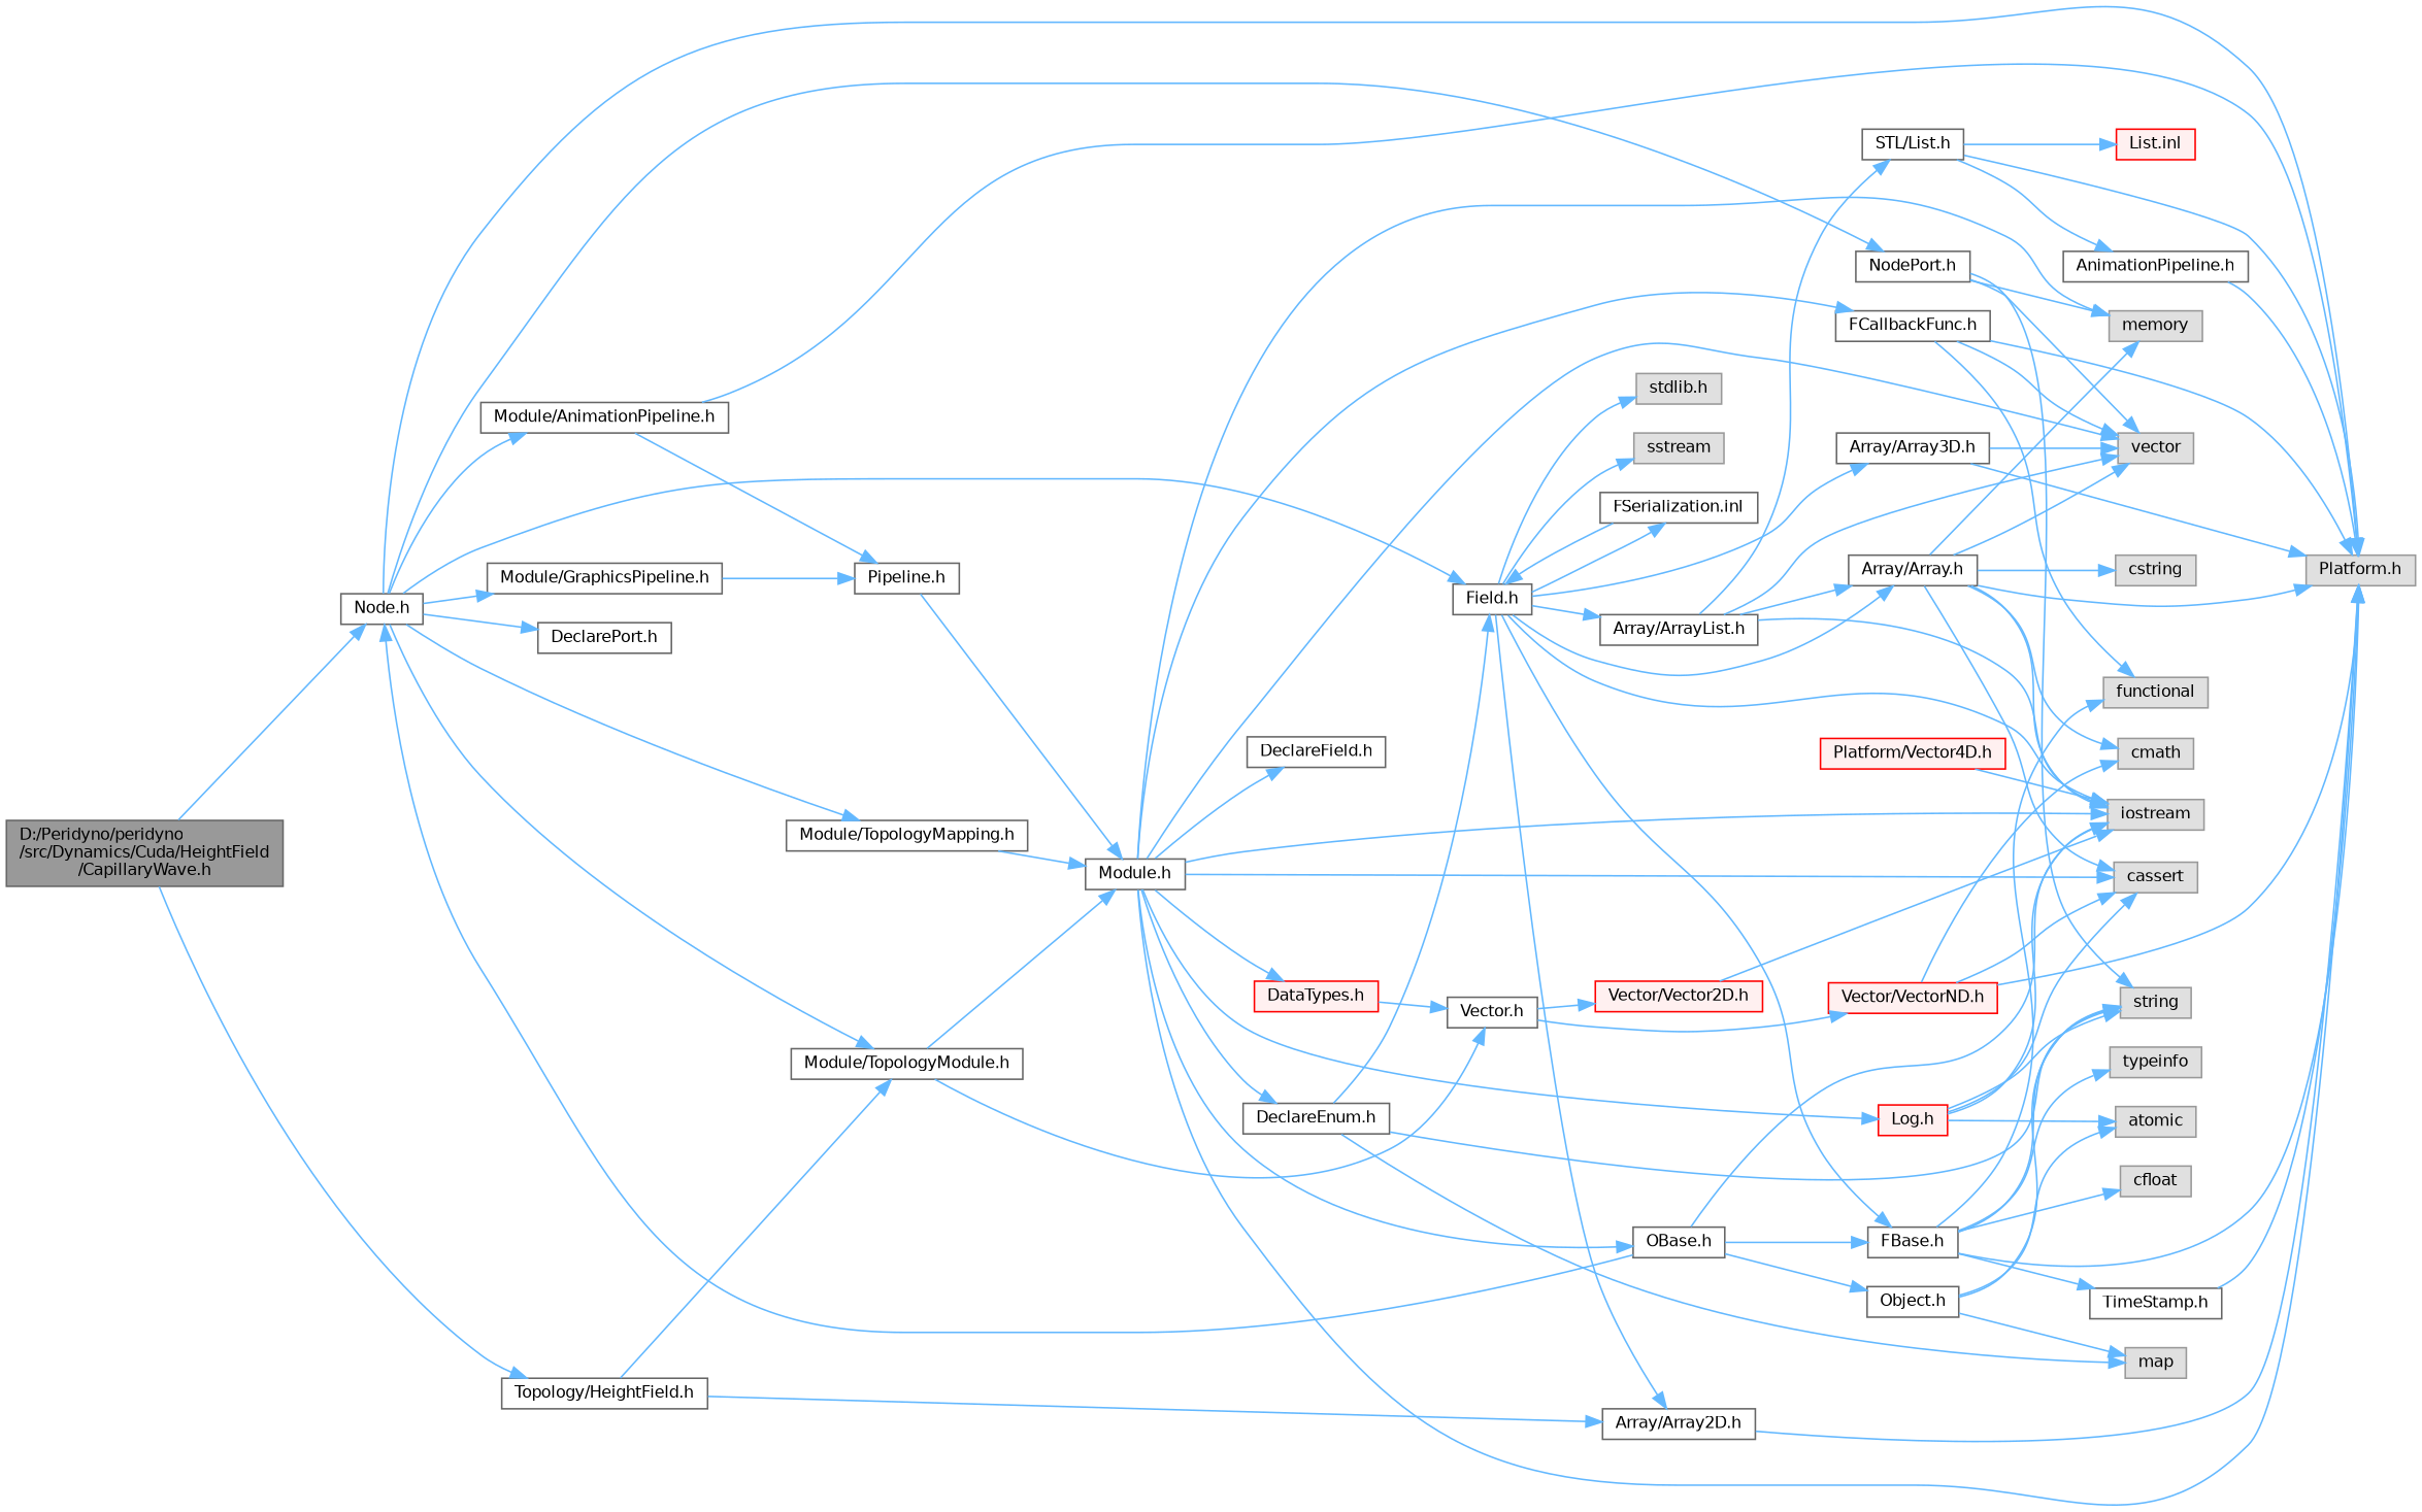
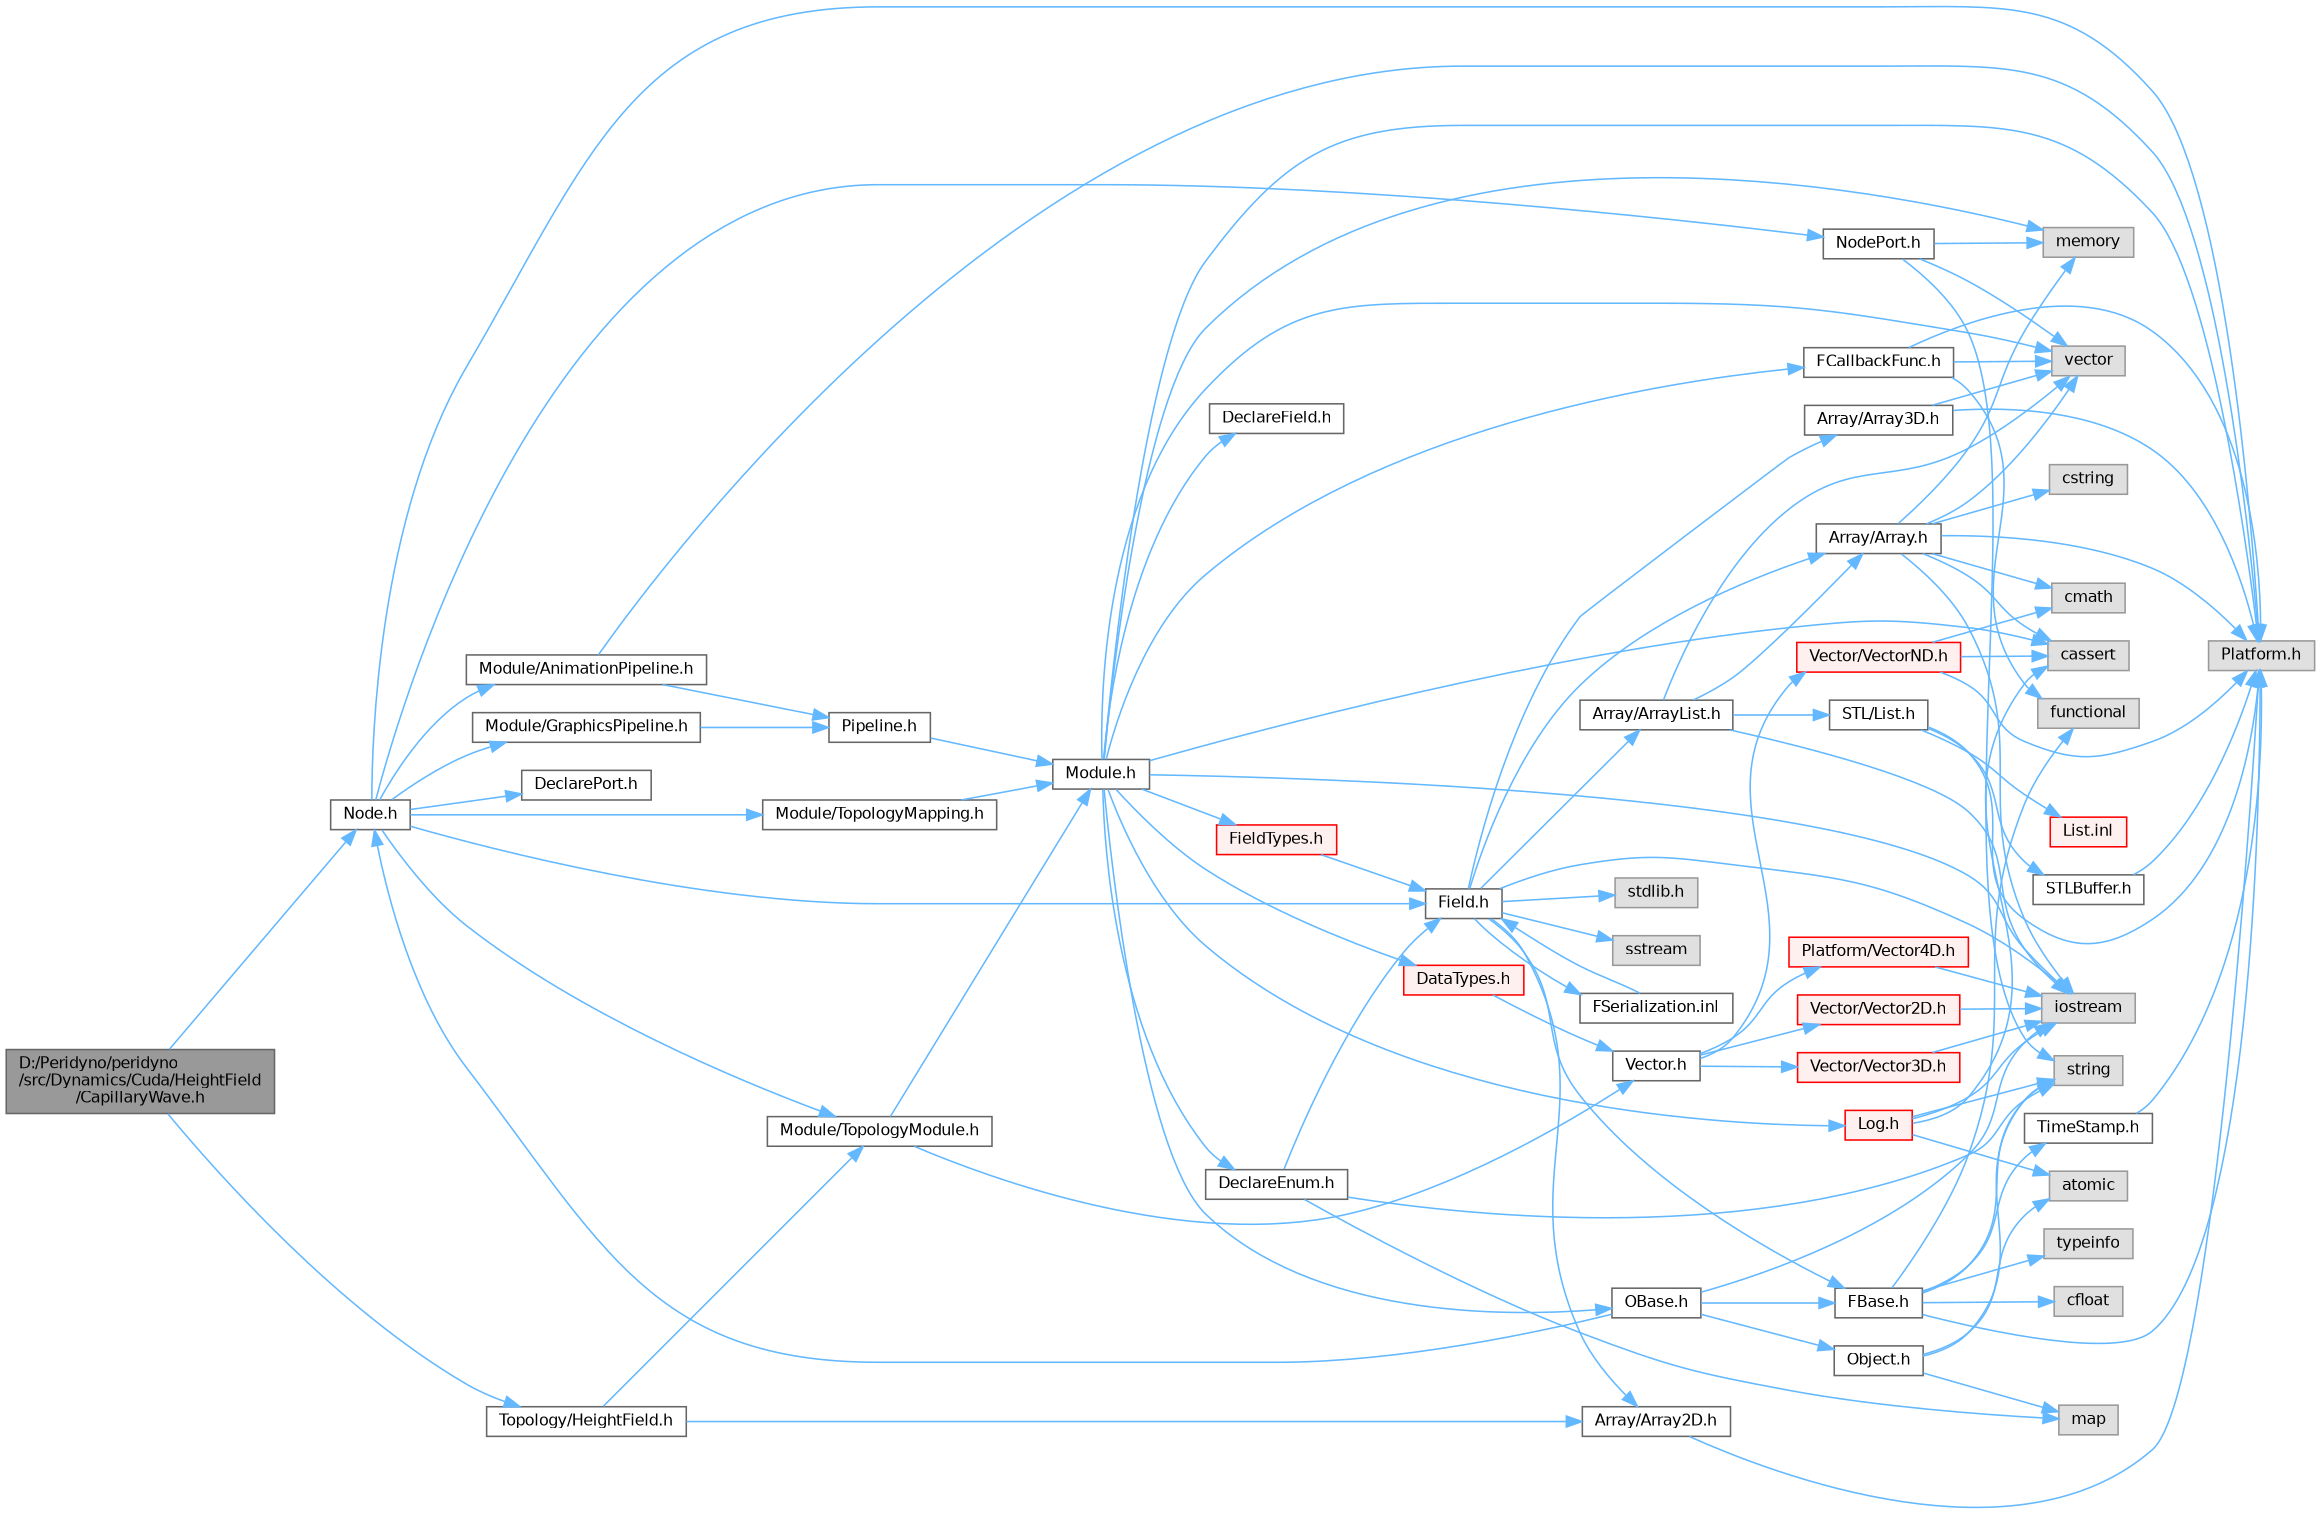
  digraph {
    rankdir=LR
    node [color=grey40 fillcolor=white fontname=Helvetica fontsize=10 shape=box style=filled]
    edge [color=steelblue1 fontname=Helvetica fontsize=10 labelfontname=Helvetica labelfontsize=10 style=solid]
    n1 [color=gray40 fillcolor=grey60 fontcolor=black height=0.2 label="D:/Peridyno/peridyno\l/src/Dynamics/Cuda/HeightField\l/CapillaryWave.h" width=0.4]
    n2 [height=0.2 label="Node.h" width=0.4]
    n3 [height=0.2 label="Topology/HeightField.h" width=0.4]
    n4 [color=grey60 fillcolor="#E0E0E0" height=0.2 label="Platform.h" width=0.4]
    n5 [height=0.2 label="Field.h" width=0.4]
    n6 [height=0.2 label="DeclarePort.h" width=0.4]
    n7 [height=0.2 label="NodePort.h" width=0.4]
    n8 [height=0.2 label="Module/TopologyModule.h" width=0.4]
    n9 [height=0.2 label="Module/TopologyMapping.h" width=0.4]
    n10 [height=0.2 label="Module/AnimationPipeline.h" width=0.4]
    n11 [height=0.2 label="Module/GraphicsPipeline.h" width=0.4]
    n12 [height=0.2 label="Array/Array2D.h" width=0.4]
    n13 [height=0.2 label="OBase.h" width=0.4]
    n14 [color=grey60 fillcolor="#E0E0E0" height=0.2 label=iostream width=0.4]
    n15 [height=0.2 label="FBase.h" width=0.4]
    n16 [height=0.2 label="Object.h" width=0.4]
    n17 [color=grey60 fillcolor="#E0E0E0" height=0.2 label="stdlib.h" width=0.4]
    n18 [color=grey60 fillcolor="#E0E0E0" height=0.2 label=sstream width=0.4]
    n19 [height=0.2 label="Array/Array.h" width=0.4]
    n20 [height=0.2 label="Array/Array3D.h" width=0.4]
    n21 [height=0.2 label="Array/ArrayList.h" width=0.4]
    n22 [height=0.2 label="FSerialization.inl" width=0.4]
    n23 [color=grey60 fillcolor="#E0E0E0" height=0.2 label=string width=0.4]
    n24 [color=grey60 fillcolor="#E0E0E0" height=0.2 label=vector width=0.4]
    n25 [color=grey60 fillcolor="#E0E0E0" height=0.2 label=memory width=0.4]
    n26 [height=0.2 label="Vector.h" width=0.4]
    n27 [height=0.2 label="Module.h" width=0.4]
    n28 [height=0.2 label="Pipeline.h" width=0.4]
    n29 [height=0.2 label="TimeStamp.h" width=0.4]
    n30 [color=grey60 fillcolor="#E0E0E0" height=0.2 label=typeinfo width=0.4]
    n31 [color=grey60 fillcolor="#E0E0E0" height=0.2 label=functional width=0.4]
    n32 [color=grey60 fillcolor="#E0E0E0" height=0.2 label=cfloat width=0.4]
    n33 [color=grey60 fillcolor="#E0E0E0" height=0.2 label=atomic width=0.4]
    n34 [color=grey60 fillcolor="#E0E0E0" height=0.2 label=map width=0.4]
    n35 [color=grey60 fillcolor="#E0E0E0" height=0.2 label=cassert width=0.4]
    n36 [color=grey60 fillcolor="#E0E0E0" height=0.2 label=cstring width=0.4]
    n37 [color=grey60 fillcolor="#E0E0E0" height=0.2 label=cmath width=0.4]
    n38 [height=0.2 label="STL/List.h" width=0.4]
-   n39 [height=0.2 label="AnimationPipeline.h" width=0.4]
+   n39 [height=0.2 label="STLBuffer.h" width=0.4]
    n40 [color=red fillcolor="#FFF0F0" height=0.2 label="List.inl" width=0.4]
    n41 [color=red fillcolor="#FFF0F0" height=0.2 label="Vector/Vector2D.h" width=0.4]
+   n42 [color=red fillcolor="#FFF0F0" height=0.2 label="Vector/Vector3D.h" width=0.4]
    n43 [color=red fillcolor="#FFF0F0" height=0.2 label="Platform/Vector4D.h" width=0.4]
    n44 [color=red fillcolor="#FFF0F0" height=0.2 label="Vector/VectorND.h" width=0.4]
    n45 [color=red fillcolor="#FFF0F0" height=0.2 label="Log.h" width=0.4]
    n46 [color=red fillcolor="#FFF0F0" height=0.2 label="DataTypes.h" width=0.4]
    n47 [height=0.2 label="DeclareEnum.h" width=0.4]
    n48 [height=0.2 label="DeclareField.h" width=0.4]
    n49 [height=0.2 label="FCallbackFunc.h" width=0.4]
+   n50 [color=red fillcolor="#FFF0F0" height=0.2 label="FieldTypes.h" width=0.4]
    n1 -> n2
    n1 -> n3
    n2 -> n4
    n2 -> n5
    n2 -> n6
    n2 -> n7
    n2 -> n8
    n2 -> n9
    n2 -> n10
    n2 -> n11
    n3 -> n8
    n3 -> n12
    n5 -> n12
    n5 -> n14
    n5 -> n15
    n5 -> n17
    n5 -> n18
    n5 -> n19
    n5 -> n20
    n5 -> n21
    n5 -> n22
    n7 -> n23
    n7 -> n24
    n7 -> n25
    n8 -> n26
    n8 -> n27
    n9 -> n27
    n10 -> n4
    n10 -> n28
    n11 -> n28
    n12 -> n4
    n13 -> n2
    n13 -> n14
    n13 -> n15
    n13 -> n16
    n15 -> n4
    n15 -> n23
    n15 -> n29
    n15 -> n30
    n15 -> n31
    n15 -> n32
    n16 -> n23
    n16 -> n33
    n16 -> n34
    n19 -> n4
    n19 -> n14
    n19 -> n24
    n19 -> n25
    n19 -> n35
    n19 -> n36
    n19 -> n37
    n20 -> n4
    n20 -> n24
    n21 -> n14
    n21 -> n19
    n21 -> n24
    n21 -> n38
    n22 -> n5
    n26 -> n41
+   n26 -> n42
+   n26 -> n43
    n26 -> n44
    n27 -> n4
    n27 -> n13
    n27 -> n14
    n27 -> n24
    n27 -> n25
    n27 -> n35
    n27 -> n45
    n27 -> n46
    n27 -> n47
    n27 -> n48
    n27 -> n49
+   n27 -> n50
    n28 -> n27
    n29 -> n4
    n38 -> n4
    n38 -> n39
    n38 -> n40
    n39 -> n4
    n41 -> n14
+   n42 -> n14
    n43 -> n14
    n44 -> n4
    n44 -> n35
    n44 -> n37
    n45 -> n14
    n45 -> n23
    n45 -> n33
    n45 -> n35
    n46 -> n26
    n47 -> n5
    n47 -> n23
    n47 -> n34
    n49 -> n4
    n49 -> n24
    n49 -> n31
+   n50 -> n5
  }
